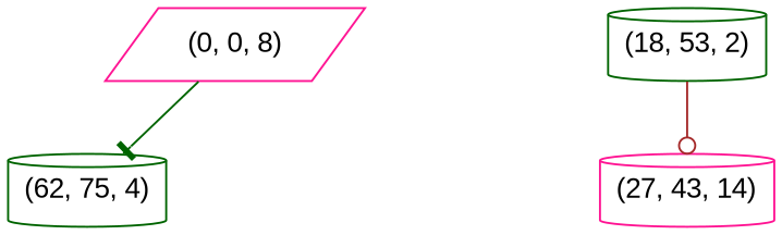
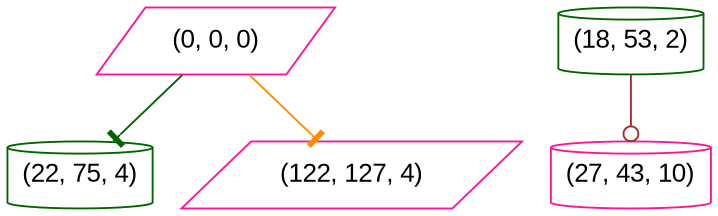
  digraph {
    fontname="Liberation Sans"
    node [color=deeppink fontname="Liberation Sans" shape=cylinder]
    edge [arrowhead=tee fontname="Liberation Sans"]
-   "(62, 75, 4)" [color=darkgreen]
-   "(0, 0, 0)" [shape=parallelogram label="(0, 0, 8)"]
+   "(62, 75, 4)" [color=darkgreen label="(22, 75, 4)"]
+   "(0, 0, 0)" [shape=parallelogram]
+   "(122, 127, 4)" [shape=parallelogram]
    "(18, 53, 2)" [color=darkgreen]
-   "(27, 43, 10)" [label="(27, 43, 14)"]
+   "(27, 43, 10)"
    "(0, 0, 0)" -> "(62, 75, 4)" [color=darkgreen]
+   "(0, 0, 0)" -> "(122, 127, 4)" [color=darkorange]
    "(18, 53, 2)" -> "(27, 43, 10)" [arrowhead=odot color=brown]
  }
